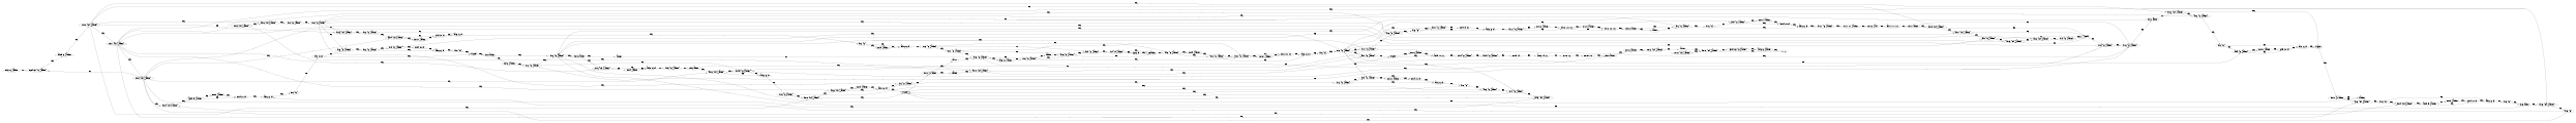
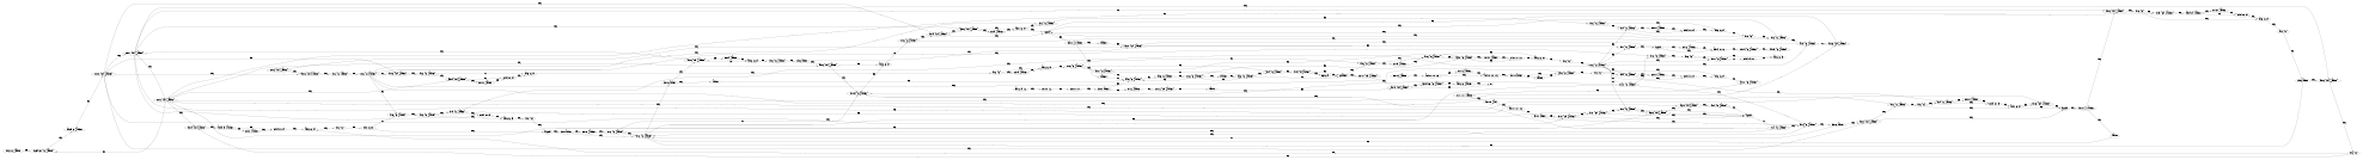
  digraph {
    rankdir=LR
    n1 [label="sub sp , sp , # address"]
    n2 [label="stp x29 , x30 , [ sp , # address ]"]
    n3 [label="add x29 , sp , # address"]
    n4 [label="stur x0 , [ x29 , #- address ]"]
    n5 [label="stur x1 , [ x29 , #- address ]"]
    n6 [label="ldur x8 , [ x29 , #- address ]"]
    n7 [label="ldur x8 , [ x29 , #- address ]"]
    n8 [label="ldur x0 , [ x29 , #- address ]"]
    n9 [label="ldur x0 , [ x29 , #- address ]"]
    n10 [label="ldur x0 , [ x29 , #- address ]"]
    n11 [label="stur x2 , [ x29 , #- address ]"]
    n12 [label="ldur x1 , [ x29 , #- address ]"]
    n13 [label="ldur x8 , [ x29 , #- address ]"]
    n14 [label="ldur x8 , [ x29 , #- address ]"]
    n15 [label="ldur x8 , [ x29 , #- address ]"]
    n16 [label="ldur x8 , [ x29 , #- address ]"]
    n17 [label="ldur x8 , [ x29 , #- address ]"]
    n18 [label="ldr x8 , [ x8 , # address ]"]
    n19 [label="ldr x8 , [ x8 , # address ]"]
    n20 [label="bl symbol"]
    n21 [label="ldr x8 , [ sp , # address ]"]
    n22 [label="bl symbol"]
    n23 [label="bl symbol"]
    n24 [label="ldur x9 , [ x29 , #- address ]"]
    n25 [label="ldur x3 , [ x29 , #- address ]"]
+   n26 [label="ldur x2 , [ x29 , #- address ]"]
    n27 [label="ldur x8 , [ x29 , #- address ]"]
    n28 [label="ldur x9 , [ x29 , #- address ]"]
    n29 [label="ldur x5 , [ x29 , #- address ]"]
    n30 [label="ldur x9 , [ x29 , #- address ]"]
    n31 [label="ldr x2 , [ sp , # address ]"]
    n32 [label="ldr x4 , [ x8 , # address ]"]
    n33 [label="mov x9 , # address"]
    n34 [label="add x8 , x8 , x9"]
    n35 [label="ldr x8 , [ x8 ]"]
    n36 [label="ldr x8 , [ x8 ]"]
    n37 [label="mov x9 , # address"]
    n38 [label="add x1 , x8 , x9"]
    n39 [label="stur x3 , [ x29 , #- address ]"]
    n40 [label="ldur x0 , [ x29 , #- address ]"]
    n41 [label="mov x10 , # address"]
    n42 [label="mul x9 , x10 , x9"]
    n43 [label="ldrsw x9 , [ sp , # address ]"]
    n44 [label="add x8 , x8 , x9"]
    n45 [label="add x9 , x9 , # address"]
    n46 [label="add x9 , x9 , # address"]
    n47 [label="ldr x1 , [ sp , # address ]"]
    n48 [label="bl symbol"]
    n49 [label="str x8 , [ sp , # address ]"]
    n50 [label="ldr x8 , [ sp , # address ]"]
    n51 [label="ldr x8 , [ sp , # address ]"]
    n52 [label="ldr x8 , [ sp , # address ]"]
    n53 [label="ldr x8 , [ sp , # address ]"]
    n54 [label="ldr x8 , [ x8 ]"]
    n55 [label="ldr x8 , [ x8 ]"]
    n56 [label="ldr x8 , [ x8 ]"]
    n57 [label="ldr x8 , [ x8 , # address ]"]
    n58 [label="ldr x8 , [ x8 , # address ]"]
    n59 [label="add x8 , x8 , x9"]
    n60 [label="ldr x8 , [ x8 ]"]
    n61 [label="mov x9 , # address"]
    n62 [label="add x8 , x8 , x9"]
    n63 [label="str x8 , [ sp , # address ]"]
    n64 [label="str xzr , [ sp , # address ]"]
    n65 [label="ldr x8 , [ sp , # address ]"]
    n66 [label="ldr x9 , [ sp , # address ]"]
    n67 [label="ldr x8 , [ sp , # address ]"]
    n68 [label="ldr x10 , [ sp , # address ]"]
    n69 [label="ldr x8 , [ sp , # address ]"]
    n70 [label="mov x9 , # address"]
    n71 [label="ldr x8 , [ x8 , # address ]"]
    n72 [label="ldr x9 , [ x9 , # address ]"]
    n73 [label="b.ge address"]
    n74 [label="mov x11 , # address"]
    n75 [label="mul x10 , x11 , x10"]
    n76 [label="add x8 , x8 , # address"]
    n77 [label="stur wzr , [ x29 , #- address ]"]
    n78 [label="ldur w0 , [ x29 , #- address ]"]
    n79 [label="ldp x29 , x30 , [ sp , # address ]"]
    n80 [label=ret]
    n81 [label="add sp , sp , # address"]
    n82 [label="add x8 , x8 , x10"]
    n83 [label="ldr x8 , [ x8 ]"]
    n84 [label="str x8 , [ sp , # address ]"]
    n85 [label="str wzr , [ sp , # address ]"]
    n86 [label="ldr x10 , [ sp , # address ]"]
    n87 [label="ldr x9 , [ sp , # address ]"]
    n88 [label="ldr x9 , [ sp , # address ]"]
    n89 [label="ldr x9 , [ sp , # address ]"]
    n90 [label="ldr x4 , [ sp , # address ]"]
    n91 [label="ldr x9 , [ sp , # address ]"]
    n92 [label="ldr w8 , [ sp , # address ]"]
    n93 [label="ldr w8 , [ sp , # address ]"]
    n94 [label="mul x9 , x9 , x10"]
    n95 [label="mov x10 , # address"]
    n96 [label="mul x9 , x10 , x9"]
    n97 [label="mov x10 , # address"]
    n98 [label="mul x9 , x10 , x9"]
    n99 [label="mov x10 , # address"]
    n100 [label="mul x9 , x10 , x9"]
    n101 [label="mul x9 , x10 , x9"]
    n102 [label="cbnz w8 , address"]
    n103 [label="cbnz w8 , address"]
    n104 [label="add x8 , x8 , x9"]
-   n105 [label="ldr w12 , [ x8 , # address ]"]
    n106 [label="mov w13 , # address"]
    n107 [label="and w12 , w12 , w13"]
    n108 [label="mov w13 , # address"]
    n109 [label="and w12 , w12 , w13"]
    n110 [label="cbnz w12 , address"]
    n111 [label="b address"]
    n112 [label="add x8 , x8 , x9"]
    n113 [label="ldr w11 , [ x8 , # address ]"]
    n114 [label="lsr w11 , w11 , # address"]
    n115 [label="mov w12 , # add"]
    n116 [label="and w11 , w11 , w12"]
    n117 [label="cbz w11 , address"]
    n118 [label="str w0 , [ sp , # address ]"]
    n119 [label="b address"]
    n120 [label="tbnz w0 , # 0 , address"]
    n121 [label="ldr x8 , [ x8 , # address ]"]
    n122 [label="add x1 , x8 , x9"]
    n123 [label="b address"]
    n124 [label="add x8 , x8 , x9"]
    n125 [label="cbz x8 , address"]
    n126 [label="mov w8 , # address"]
    n127 [label="and w9 , w0 , w8"]
    n128 [label="str x8 , [ sp , # address ]"]
    n129 [label="str x8 , [ sp , # address ]"]
    n130 [label="ldr x8 , [ x8 ]"]
    n131 [label="mov x10 , # address"]
    n132 [label="mul x9 , x10 , x9"]
    n133 [label="cbz x8 , address"]
    n134 [label="add x8 , x8 , x9"]
    n135 [label="strb w9 , [ sp , # address ]"]
    n136 [label="ldrb w9 , [ sp , # address ]"]
-   n137 [label="mvn w9 , w9"]
    n138 [label="and w8 , w9 , w8"]
    n139 [label="mov w10 , w8"]
    n140 [label="sxtw x10 , w10"]
    n141 [label="cbz x10 , address"]
    n142 [label="mov w8 , # address"]
    n143 [label="stur w8 , [ x29 , #- address ]"]
    n144 [label="b address"]
    n145 [label="ldr x3 , [ sp , # address ]"]
    n146 [label="tbnz w0 , # 0 , address"]
    n147 [label="add x8 , x8 , x9"]
    n148 [label="ldr x2 , [ x8 ]"]
    n149 [label="b address"]
    n150 [label="b address"]
    n151 [label="b address"]
    n152 [label="ldr x8 , [ x8 ]"]
    n153 [label="mov x10 , # address"]
    n154 [label="mul x9 , x10 , x9"]
    n155 [label="add x0 , x8 , x10"]
    n156 [label="bl symbol"]
    n157 [label="cbz x0 , address"]
    n158 [label="add x8 , x8 , x9"]
    n159 [label="ldr x1 , [ x8 ]"]
    n160 [label="mov w8 , # address"]
    n161 [label="str w8 , [ sp , # address ]"]
    n162 [label="cmp x8 , x9"]
    n1 -> n2 [label=CFG]
    n2 -> n3 [label=CFG]
    n3 -> n4 [label=CFG]
    n4 -> n5 [label=CFG]
    n4 -> n6 [label=DFG]
    n4 -> n7 [label=DFG]
    n4 -> n8 [label=DFG]
    n4 -> n9 [label=DFG]
    n4 -> n10 [label=DFG]
    n5 -> n11 [label=CFG]
    n5 -> n12 [label=DFG]
    n5 -> n13 [label=DFG]
    n5 -> n14 [label=DFG]
    n5 -> n15 [label=DFG]
    n5 -> n16 [label=DFG]
    n5 -> n17 [label=DFG]
    n6 -> n18 [label=DFG]
    n7 -> n19 [label=DFG]
    n8 -> n12 [label=CFG]
    n8 -> n20 [label=DFG]
    n9 -> n21 [label=CFG]
    n9 -> n22 [label=DFG]
    n10 -> n17 [label=CFG]
    n10 -> n23 [label=DFG]
    n11 -> n2 [label=CFG]
    n11 -> n24 [label=DFG]
    n11 -> n25 [label=DFG]
+   n11 -> n26 [label=DFG]
    n11 -> n27 [label=DFG]
    n11 -> n28 [label=DFG]
    n11 -> n29 [label=DFG]
    n11 -> n30 [label=DFG]
    n12 -> n20 [label=DFG]
    n12 -> n31 [label=CFG]
    n13 -> n32 [label=DFG]
    n14 -> n33 [label=CFG]
    n14 -> n34 [label=DFG]
    n15 -> n35 [label=DFG]
    n16 -> n36 [label=DFG]
    n17 -> n37 [label=CFG]
    n17 -> n38 [label=DFG]
    n18 -> n49 [label=DFG]
    n19 -> n24 [label=CFG]
    n19 -> n59 [label=DFG]
    n20 -> n118 [label=DFG]
    n21 -> n56 [label=DFG]
    n22 -> n120 [label=DFG]
    n23 -> n146 [label=DFG]
    n24 -> n41 [label=CFG]
    n24 -> n42 [label=DFG]
    n25 -> n13 [label=CFG]
    n25 -> n20 [label=DFG]
+   n26 -> n22 [label=DFG]
    n27 -> n43 [label=CFG]
    n27 -> n44 [label=DFG]
    n28 -> n45 [label=DFG]
    n29 -> n23 [label=DFG]
    n30 -> n46 [label=DFG]
    n31 -> n20 [label=DFG]
    n31 -> n25 [label=CFG]
    n32 -> n20 [label=DFG]
    n33 -> n34 [label=CFG]
    n34 -> n121 [label=DFG]
    n35 -> n28 [label=CFG]
    n35 -> n124 [label=DFG]
    n36 -> n30 [label=CFG]
    n36 -> n134 [label=DFG]
    n37 -> n38 [label=CFG]
    n38 -> n23 [label=DFG]
    n38 -> n52 [label=CFG]
    n39 -> n6 [label=CFG]
    n39 -> n40 [label=DFG]
    n40 -> n47 [label=CFG]
    n40 -> n48 [label=DFG]
    n41 -> n42 [label=CFG]
    n42 -> n59 [label=DFG]
    n43 -> n44 [label=DFG]
    n44 -> n128 [label=DFG]
    n45 -> n131 [label=CFG]
    n45 -> n132 [label=DFG]
    n46 -> n153 [label=CFG]
    n46 -> n154 [label=DFG]
    n47 -> n48 [label=DFG]
    n48 -> n126 [label=CFG]
    n48 -> n127 [label=DFG]
    n49 -> n7 [label=CFG]
    n49 -> n21 [label=DFG]
    n49 -> n50 [label=DFG]
    n49 -> n51 [label=DFG]
    n49 -> n52 [label=DFG]
    n49 -> n53 [label=DFG]
    n50 -> n54 [label=DFG]
    n51 -> n55 [label=DFG]
    n52 -> n57 [label=DFG]
    n53 -> n58 [label=DFG]
    n54 -> n86 [label=CFG]
    n54 -> n104 [label=DFG]
    n55 -> n87 [label=CFG]
    n55 -> n112 [label=DFG]
    n56 -> n88 [label=CFG]
    n56 -> n122 [label=DFG]
    n57 -> n89 [label=CFG]
    n57 -> n147 [label=DFG]
    n58 -> n91 [label=CFG]
    n58 -> n158 [label=DFG]
    n59 -> n60 [label=DFG]
    n60 -> n61 [label=CFG]
    n60 -> n62 [label=DFG]
    n61 -> n62 [label=CFG]
    n62 -> n63 [label=DFG]
    n63 -> n64 [label=CFG]
    n63 -> n65 [label=DFG]
    n63 -> n66 [label=DFG]
    n64 -> n67 [label=DFG]
    n64 -> n68 [label=DFG]
    n64 -> n69 [label=DFG]
    n65 -> n70 [label=CFG]
    n65 -> n71 [label=DFG]
    n66 -> n72 [label=DFG]
    n67 -> n66 [label=CFG]
    n67 -> n73 [label=DFG]
    n68 -> n74 [label=CFG]
    n68 -> n75 [label=DFG]
    n69 -> n76 [label=DFG]
    n70 -> n71 [label=CFG]
    n71 -> n68 [label=CFG]
    n71 -> n82 [label=DFG]
    n72 -> n73 [label=DFG]
    n72 -> n162 [label=CFG]
    n73 -> n65 [label=CFG]
+   n73 -> n77 [label=CFG]
    n74 -> n75 [label=CFG]
    n75 -> n82 [label=DFG]
    n76 -> n129 [label=DFG]
    n77 -> n78 [label=DFG]
    n78 -> n79 [label=CFG]
    n78 -> n80 [label=DFG]
    n79 -> n81 [label=CFG]
    n81 -> n80 [label=CFG]
    n82 -> n83 [label=DFG]
    n83 -> n84 [label=DFG]
    n84 -> n31 [label=DFG]
    n84 -> n47 [label=DFG]
    n84 -> n85 [label=CFG]
    n84 -> n86 [label=DFG]
    n84 -> n87 [label=DFG]
    n84 -> n88 [label=DFG]
    n84 -> n89 [label=DFG]
    n84 -> n90 [label=DFG]
    n84 -> n91 [label=DFG]
    n85 -> n43 [label=DFG]
    n85 -> n50 [label=CFG]
    n85 -> n92 [label=DFG]
    n85 -> n93 [label=DFG]
    n86 -> n94 [label=DFG]
    n87 -> n95 [label=CFG]
    n87 -> n96 [label=DFG]
    n88 -> n97 [label=CFG]
    n88 -> n98 [label=DFG]
    n89 -> n99 [label=CFG]
    n89 -> n100 [label=DFG]
    n90 -> n23 [label=DFG]
    n90 -> n29 [label=CFG]
    n91 -> n101 [label=DFG]
    n92 -> n102 [label=DFG]
    n93 -> n103 [label=DFG]
    n94 -> n104 [label=DFG]
    n95 -> n96 [label=CFG]
    n96 -> n112 [label=DFG]
    n97 -> n98 [label=CFG]
    n98 -> n122 [label=DFG]
    n99 -> n100 [label=CFG]
    n100 -> n147 [label=DFG]
    n101 -> n158 [label=DFG]
    n102 -> n9 [label=CFG]
    n102 -> n93 [label=CFG]
    n103 -> n14 [label=CFG]
    n103 -> n119 [label=CFG]
-   n104 -> n105 [label=DFG]
-   n105 -> n106 [label=CFG]
-   n105 -> n107 [label=DFG]
    n106 -> n107 [label=CFG]
    n107 -> n108 [label=CFG]
    n107 -> n109 [label=DFG]
    n108 -> n109 [label=CFG]
    n109 -> n110 [label=DFG]
    n110 -> n51 [label=CFG]
    n110 -> n111 [label=CFG]
    n111 -> n51 [label=CFG]
    n112 -> n113 [label=DFG]
-   n113 -> n114 [label=DFG]
+   n114 -> n113 [label=DFG]
    n114 -> n115 [label=CFG]
    n115 -> n116 [label=CFG]
    n116 -> n117 [label=DFG]
    n117 -> n8 [label=CFG]
    n117 -> n92 [label=CFG]
    n118 -> n43 [label=DFG]
    n118 -> n92 [label=DFG]
    n118 -> n93 [label=DFG]
    n119 -> n69 [label=CFG]
    n120 -> n15 [label=CFG]
    n120 -> n123 [label=CFG]
    n121 -> n125 [label=DFG]
    n122 -> n22 [label=DFG]
+   n122 -> n26 [label=CFG]
    n123 -> n93 [label=CFG]
    n124 -> n130 [label=DFG]
    n125 -> n27 [label=CFG]
    n125 -> n40 [label=CFG]
    n126 -> n127 [label=CFG]
    n127 -> n135 [label=DFG]
    n128 -> n10 [label=CFG]
    n128 -> n145 [label=DFG]
    n129 -> n67 [label=DFG]
    n129 -> n68 [label=DFG]
    n129 -> n69 [label=DFG]
    n129 -> n151 [label=CFG]
    n130 -> n133 [label=DFG]
    n131 -> n132 [label=CFG]
    n132 -> n124 [label=DFG]
    n133 -> n16 [label=CFG]
    n133 -> n93 [label=CFG]
    n134 -> n152 [label=DFG]
    n135 -> n136 [label=DFG]
-   n136 -> n137 [label=DFG]
-   n137 -> n138 [label=DFG]
    n138 -> n139 [label=DFG]
    n139 -> n140 [label=DFG]
    n140 -> n141 [label=DFG]
    n141 -> n69 [label=CFG]
    n141 -> n142 [label=CFG]
    n142 -> n143 [label=CFG]
    n143 -> n144 [label=CFG]
    n144 -> n78 [label=CFG]
    n145 -> n23 [label=DFG]
    n145 -> n90 [label=CFG]
    n146 -> n149 [label=CFG]
    n146 -> n150 [label=CFG]
    n147 -> n148 [label=DFG]
    n148 -> n23 [label=DFG]
    n148 -> n145 [label=CFG]
    n149 -> n69 [label=CFG]
    n150 -> n40 [label=CFG]
    n151 -> n67 [label=CFG]
    n152 -> n155 [label=DFG]
    n153 -> n154 [label=CFG]
    n154 -> n134 [label=DFG]
    n155 -> n53 [label=CFG]
    n155 -> n156 [label=DFG]
    n156 -> n157 [label=DFG]
    n157 -> n93 [label=CFG]
    n157 -> n160 [label=CFG]
    n158 -> n159 [label=DFG]
    n159 -> n156 [label=DFG]
    n160 -> n161 [label=CFG]
    n161 -> n43 [label=DFG]
    n161 -> n92 [label=DFG]
    n161 -> n93 [label=DFG]
    n162 -> n73 [label=CFG]
  }
